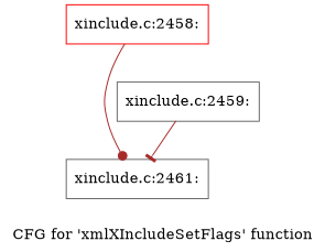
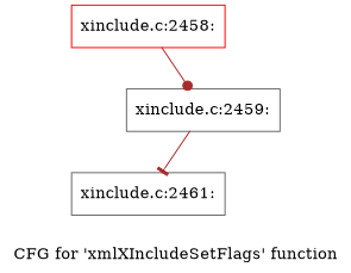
  digraph {
    label="CFG for 'xmlXIncludeSetFlags' function"
    node [color=gray40 shape=record]
    edge [color=brown]
    n1 [color=red label="{xinclude.c:2458:}"]
    n2 [label="{xinclude.c:2461:}"]
    n3 [label="{xinclude.c:2459:}"]
-   n1 -> n2 [arrowhead=dot]
+   n1 -> n3 [arrowhead=dot]
    n3 -> n2 [arrowhead=tee]
  }
